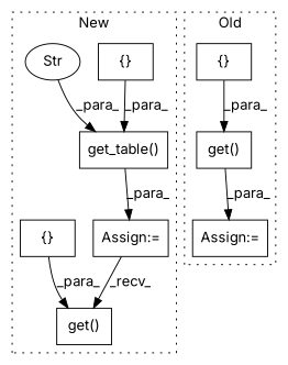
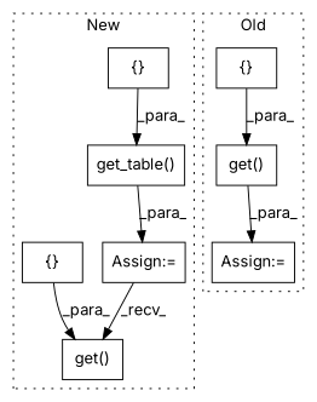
  digraph {
    fontname=Inter
    node [a=75 l="2,1" shape=box fontname=Inter]
    edge [fontname=Inter]
    n1 [l="23,1" label="get_table()" s="2145,2185"]
    n2 [a=95 label="{}" s="2183,2184"]
    n3 [a=68 l=3 label="Assign:=" s=2142]
-   n4 [a=66 l=13 label=Str s=2168 shape=ellipse]
    n5 [l="16,1" label="get()" s="2376,2404"]
    n6 [a=95 label="{}" s="2402,2403"]
    n7 [a=59 label="{}" s="1595,1595"]
    n8 [l="15,1" label="get()" s="1570,1597"]
    n9 [a=68 l=3 label="Assign:=" s=1442]
    subgraph cluster_1 {
      label=New
      style=dotted
      n1
      n2
      n3
-     n4
      n5
      n6
    }
    subgraph cluster_2 {
      label=Old
      style=dotted
      n7
      n8
      n9
    }
    n1 -> n3 [label=_para_]
    n2 -> n1 [label=_para_]
    n3 -> n5 [label=_recv_]
-   n4 -> n1 [label=_para_]
    n6 -> n5 [label=_para_]
    n7 -> n8 [label=_para_]
    n8 -> n9 [label=_para_]
  }
